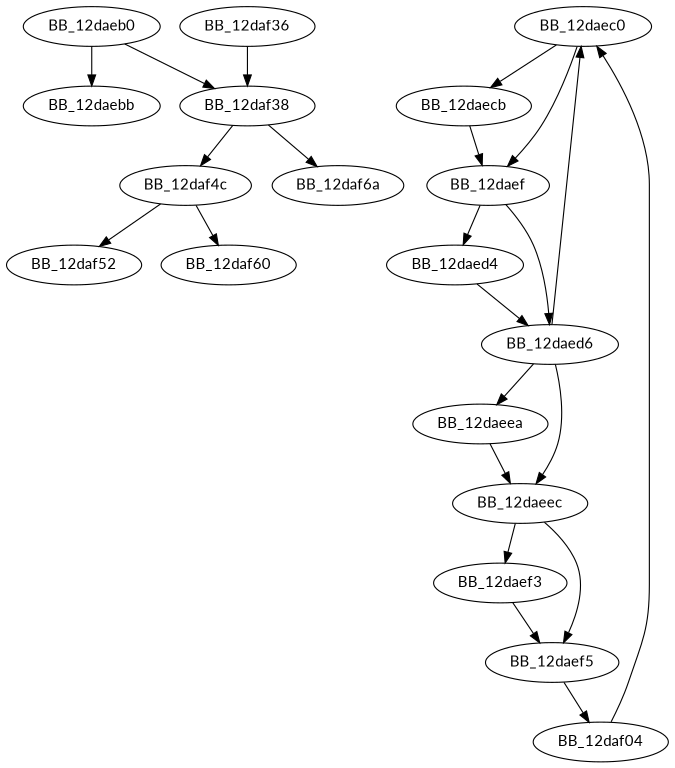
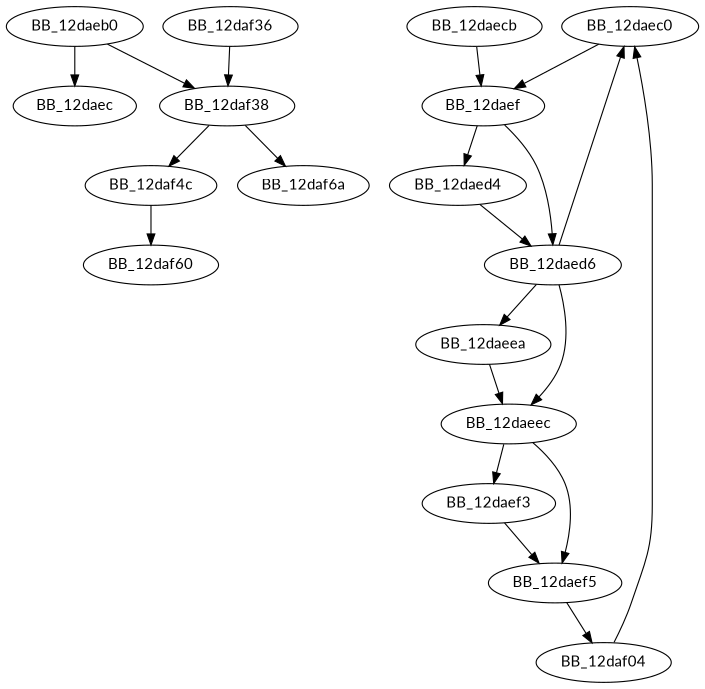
  digraph {
    fontname=Lato
    node [fontname=Lato]
    edge [fontname=Lato]
    BB_12daeb0
-   BB_12daebb
+   BB_12daebb [label=BB_12daec]
    BB_12daf38
    BB_12daf4c
    BB_12daf6a
    BB_12daec0
    BB_12daecb
    n8 [label=BB_12daef]
-   BB_12daf52
    BB_12daf60
    BB_12daed4
    BB_12daed6
    BB_12daeea
    BB_12daeec
    BB_12daef3
    BB_12daef5
    BB_12daf04
    BB_12daf36
    BB_12daeb0 -> BB_12daebb
    BB_12daeb0 -> BB_12daf38
    BB_12daf38 -> BB_12daf4c
    BB_12daf38 -> BB_12daf6a
-   BB_12daf4c -> BB_12daf52
    BB_12daf4c -> BB_12daf60
-   BB_12daec0 -> BB_12daecb
    BB_12daec0 -> n8
    BB_12daecb -> n8
    n8 -> BB_12daed4
    n8 -> BB_12daed6
    BB_12daed4 -> BB_12daed6
    BB_12daed6 -> BB_12daec0
    BB_12daed6 -> BB_12daeea
    BB_12daed6 -> BB_12daeec
    BB_12daeea -> BB_12daeec
    BB_12daeec -> BB_12daef3
    BB_12daeec -> BB_12daef5
    BB_12daef3 -> BB_12daef5
    BB_12daef5 -> BB_12daf04
    BB_12daf04 -> BB_12daec0
    BB_12daf36 -> BB_12daf38
  }
